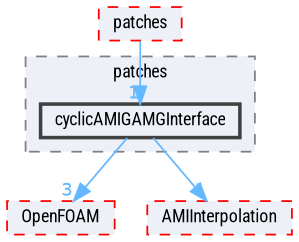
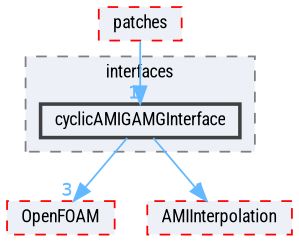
  digraph {
    compound=true
    fontname="Roboto Condensed"
    node [color=red fillcolor="#edf0f7" fontname="Roboto Condensed" fontsize=10 shape=box style="filled,dashed"]
    edge [color=steelblue1 fontcolor=steelblue1 fontname="Roboto Condensed" fontsize=10 headlabel=1 labeldistance=1.5 labelfontname=Helvetica labelfontsize=10]
    n1 [color=grey25 height=0.2 label=cyclicAMIGAMGInterface style="filled,bold" width=0.4]
    n2 [height=0.2 label=OpenFOAM width=0.4]
    n3 [height=0.2 label=AMIInterpolation width=0.4]
    n4 [height=0.2 label=patches width=0.4]
    subgraph cluster_1 {
      bgcolor="#edf0f7"
      fontsize=10
-     label=patches
+     label=interfaces
      pencolor=grey50
      style="filled,dashed"
      n1
    }
    n1 -> n2 [headlabel=3]
    n1 -> n3
    n4 -> n1
  }
